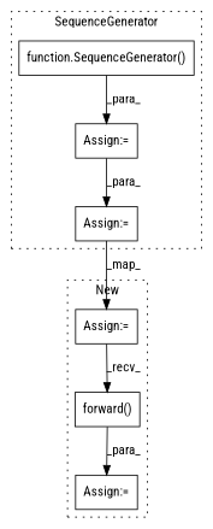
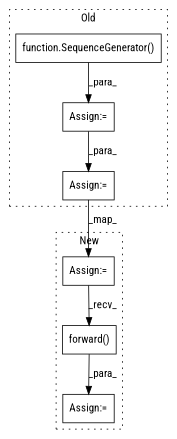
  digraph {
    fontname="Roboto Condensed"
    node [a=68 l=3 shape=box fontname="Roboto Condensed"]
    edge [fontname="Roboto Condensed"]
    n1 [a=75 l="31,56" label="function.SequenceGenerator()" s="10322,10366"]
    n2 [label="Assign:=" s=10319]
    n3 [label="Assign:=" s=10602]
    n4 [a=75 l="18,1" label="forward()" s="15847,15871"]
    n5 [label="Assign:=" s=15844]
    n6 [label="Assign:=" s=15547]
    subgraph cluster_1 {
-     label=SequenceGenerator
+     label=Old
      style=dotted
      n1
      n2
      n3
    }
    subgraph cluster_2 {
      label=New
      style=dotted
      n4
      n5
      n6
    }
    n1 -> n2 [label=_para_]
    n2 -> n3 [label=_para_]
    n3 -> n6 [label=_map_]
    n4 -> n5 [label=_para_]
    n6 -> n4 [label=_recv_]
  }
